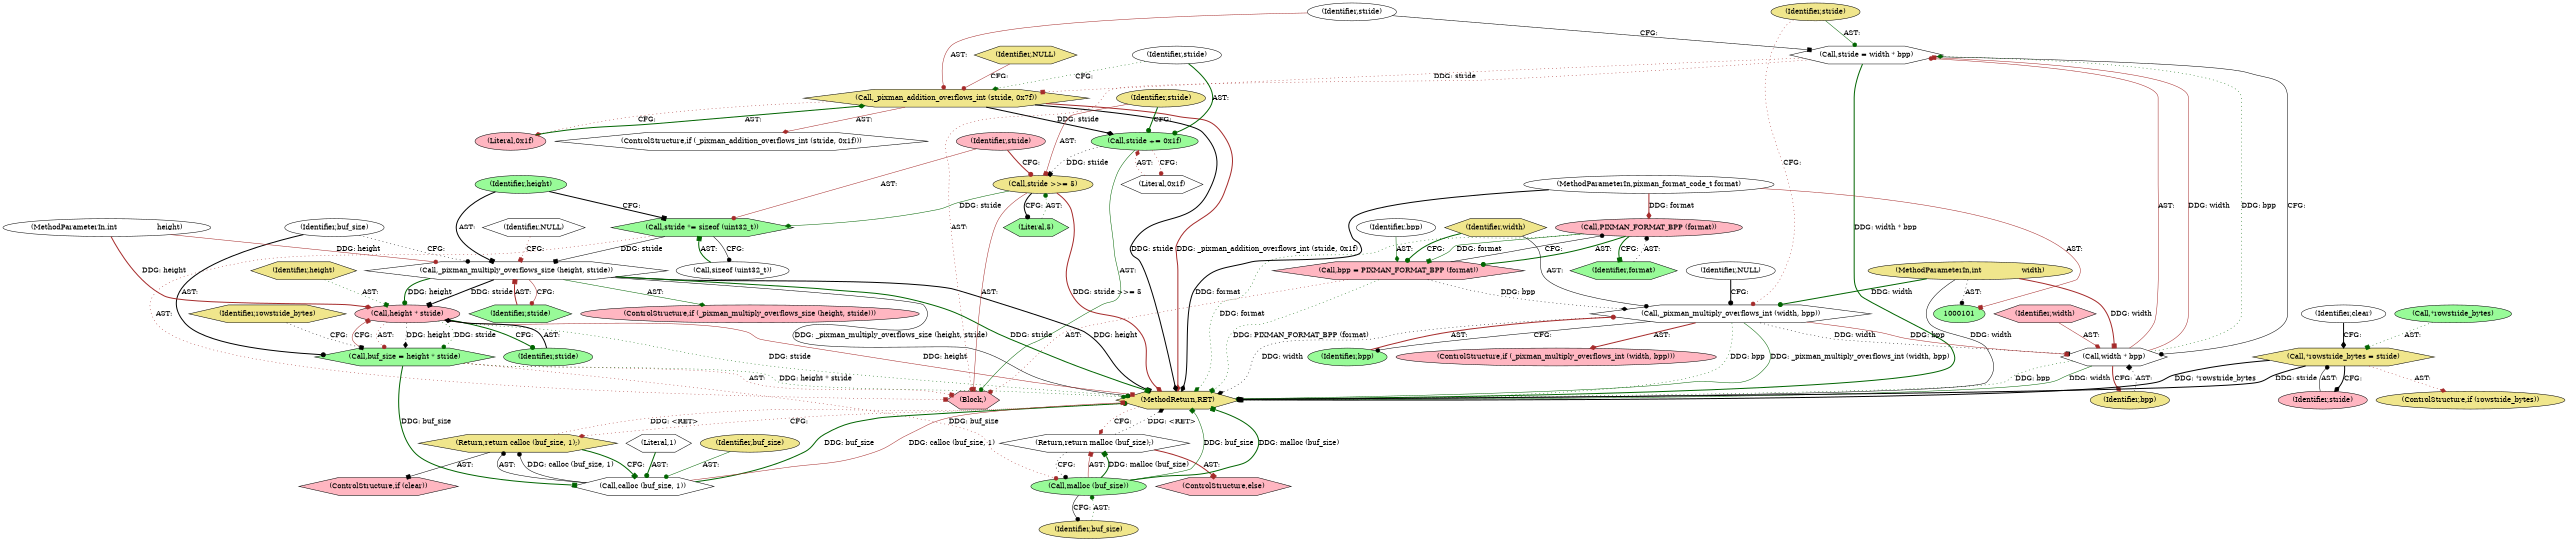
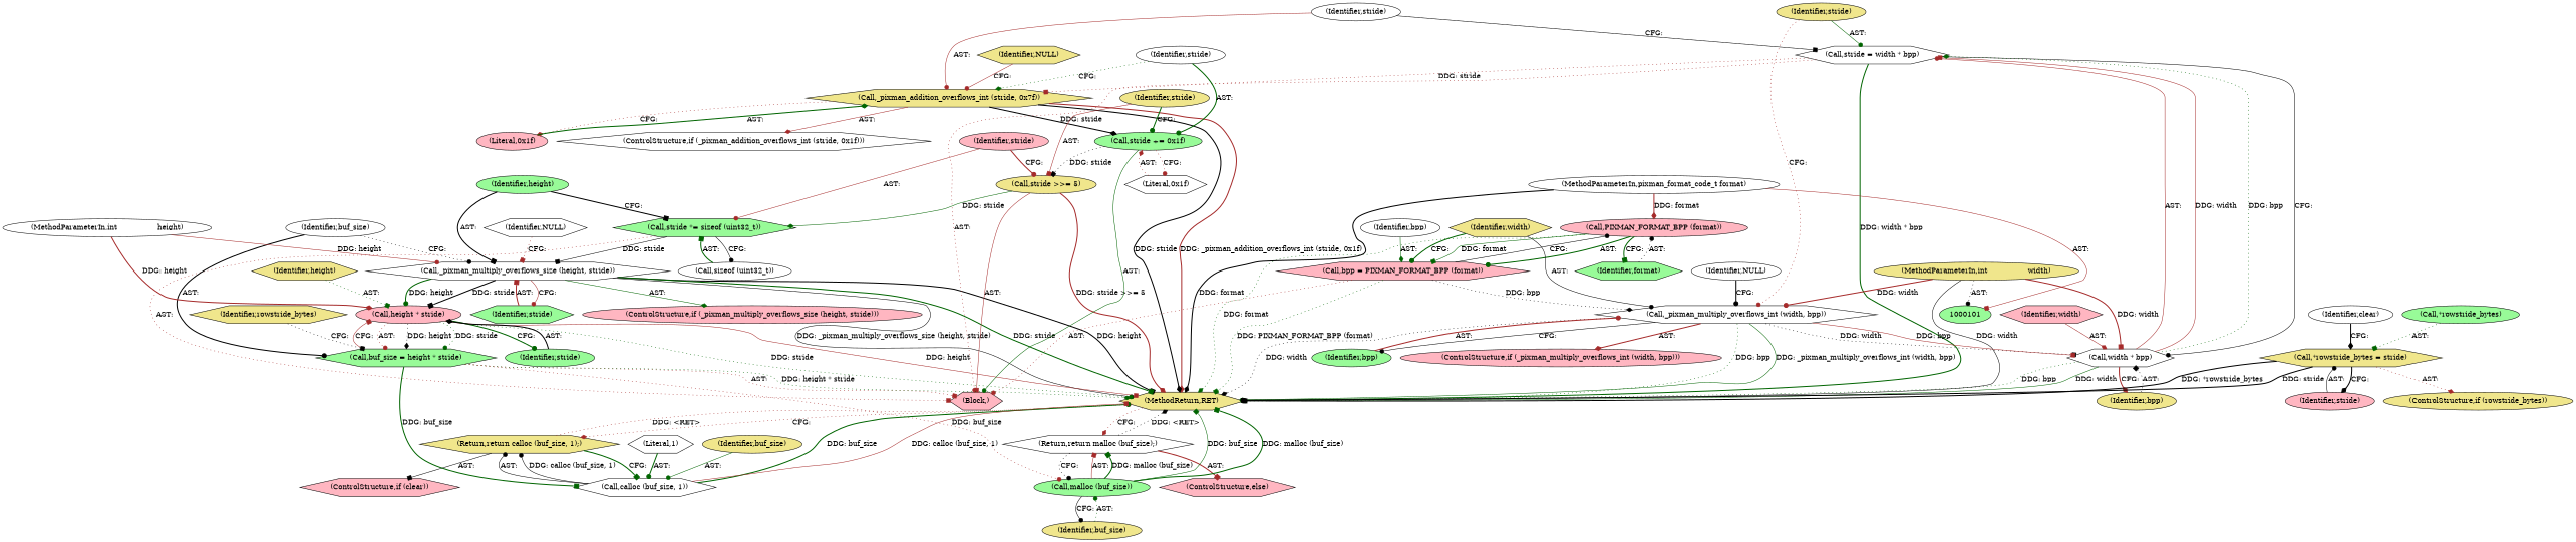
  digraph {
    node [fillcolor=white shape=ellipse style=filled]
    edge [arrowhead=dot color=brown style=bold]
    n1 [fillcolor=palegreen label="(Call,stride *= sizeof (uint32_t))" shape=hexagon]
    n2 [label="(Call,_pixman_multiply_overflows_size (height, stride))" shape=hexagon]
    n3 [label="(Call,sizeof (uint32_t))"]
    n4 [fillcolor=lightpink label="(Block,)" shape=hexagon]
    n5 [fillcolor=khaki label="(MethodReturn,RET)" shape=hexagon]
    n6 [fillcolor=lightpink label="(Call,height * stride)"]
    n7 [fillcolor=lightpink label="(ControlStructure,if (_pixman_multiply_overflows_size (height, stride)))"]
    n8 [fillcolor=palegreen label="(Identifier,stride)" shape=hexagon]
    n9 [fillcolor=khaki label="(Call,stride >>= 5)"]
-   n10 [fillcolor=palegreen label="(Literal,5)" shape=hexagon]
    n11 [fillcolor=khaki label="(Return,return calloc (buf_size, 1);)" shape=hexagon]
    n12 [label="(Return,return malloc (buf_size);)" shape=hexagon]
    n13 [fillcolor=palegreen label="(Call,stride += 0x1f)"]
    n14 [label="(Literal,0x1f)" shape=hexagon]
    n15 [fillcolor=khaki label="(Call,_pixman_addition_overflows_int (stride, 0x7f))" shape=hexagon]
    n16 [label="(ControlStructure,if (_pixman_addition_overflows_int (stride, 0x1f)))" shape=hexagon]
    n17 [fillcolor=lightpink label="(Literal,0x1f)"]
    n18 [label="(Call,stride = width * bpp)" shape=hexagon]
    n19 [label="(Call,width * bpp)" shape=hexagon]
    n20 [fillcolor=khaki label="(Identifier,bpp)"]
    n21 [label="(Call,_pixman_multiply_overflows_int (width, bpp))" shape=hexagon]
    n22 [fillcolor=palegreen label="(Identifier,bpp)"]
    n23 [fillcolor=lightpink label="(ControlStructure,if (_pixman_multiply_overflows_int (width, bpp)))"]
    n24 [fillcolor=khaki label="(MethodParameterIn,int                  width)"]
    1000101 [fillcolor=palegreen]
    n26 [fillcolor=lightpink label="(Call,bpp = PIXMAN_FORMAT_BPP (format))" shape=hexagon]
    n27 [fillcolor=lightpink label="(Call,PIXMAN_FORMAT_BPP (format))"]
    n28 [fillcolor=palegreen label="(Identifier,format)" shape=hexagon]
    n29 [label="(MethodParameterIn,pixman_format_code_t format)"]
    n30 [fillcolor=palegreen label="(Call,buf_size = height * stride)" shape=hexagon]
    n31 [fillcolor=palegreen label="(Identifier,stride)"]
    n32 [label="(Call,calloc (buf_size, 1))" shape=hexagon]
    n33 [fillcolor=palegreen label="(Call,malloc (buf_size))"]
    n34 [fillcolor=khaki label="(Call,*rowstride_bytes = stride)" shape=hexagon]
    n35 [fillcolor=khaki label="(ControlStructure,if (rowstride_bytes))"]
    n36 [fillcolor=lightpink label="(Identifier,stride)"]
    n37 [fillcolor=khaki label="(Identifier,buf_size)"]
    n38 [fillcolor=lightpink label="(ControlStructure,if (clear))" shape=hexagon]
    n39 [label="(Literal,1)" shape=hexagon]
    n40 [fillcolor=lightpink label="(ControlStructure,else)" shape=hexagon]
    n41 [fillcolor=khaki label="(Identifier,rowstride_bytes)" shape=hexagon]
    n42 [label="(Identifier,stride)"]
    n43 [label="(Identifier,bpp)"]
    n44 [fillcolor=khaki label="(Identifier,width)" shape=hexagon]
    n45 [label="(Identifier,buf_size)"]
    n46 [fillcolor=khaki label="(Identifier,buf_size)"]
    n47 [fillcolor=khaki label="(Identifier,stride)"]
    n48 [fillcolor=lightpink label="(Identifier,stride)"]
    n49 [label="(Identifier,NULL)"]
    n50 [fillcolor=khaki label="(Identifier,height)" shape=hexagon]
    n51 [fillcolor=khaki label="(Identifier,NULL)" shape=hexagon]
    n52 [label="(MethodParameterIn,int                  height)"]
    n53 [fillcolor=palegreen label="(Identifier,height)"]
    n54 [label="(Identifier,clear)"]
    n55 [fillcolor=palegreen label="(Call,*rowstride_bytes)"]
    n56 [label="(Identifier,stride)"]
    n57 [fillcolor=khaki label="(Identifier,stride)"]
    n58 [fillcolor=lightpink label="(Identifier,width)" shape=hexagon]
    n59 [label="(Identifier,NULL)" shape=hexagon]
    n1 -> n2 [arrowhead=box color=black label="DDG: stride" style=solid]
    n1 -> n3 [color=black label="CFG: " style=solid]
    n1 -> n4 [arrowhead=box label="AST: " style=dotted]
    n2 -> n5 [arrowhead=box color=black label="DDG: height"]
    n2 -> n5 [color=black label="DDG: _pixman_multiply_overflows_size (height, stride)" style=solid]
    n2 -> n5 [arrowhead=box color=darkgreen label="DDG: stride"]
    n2 -> n6 [color=darkgreen label="DDG: height"]
    n2 -> n6 [arrowhead=box color=black label="DDG: stride"]
    n2 -> n7 [arrowhead=diamond color=darkgreen label="AST: " style=solid]
    n2 -> n8 [label="CFG: " style=solid]
    n3 -> n1 [arrowhead=box color=darkgreen label="AST: "]
    n5 -> n11 [arrowhead=diamond label="CFG: " style=dotted]
    n5 -> n12 [arrowhead=diamond label="CFG: " style=dotted]
    n6 -> n5 [arrowhead=box label="DDG: height" style=solid]
    n6 -> n5 [color=darkgreen label="DDG: stride" style=dotted]
    n6 -> n30 [label="AST: " style=dotted]
    n6 -> n30 [arrowhead=diamond color=black label="DDG: height" style=dotted]
    n6 -> n30 [color=darkgreen label="DDG: stride" style=dotted]
    n6 -> n31 [color=darkgreen label="CFG: "]
    n8 -> n2 [arrowhead=box label="AST: "]
    n9 -> n1 [arrowhead=diamond color=darkgreen label="DDG: stride" style=solid]
    n9 -> n4 [arrowhead=box label="AST: " style=solid]
    n9 -> n5 [arrowhead=diamond label="DDG: stride >>= 5"]
-   n9 -> n10 [color=black label="CFG: "]
-   n10 -> n9 [color=darkgreen label="AST: " style=dotted]
    n11 -> n5 [label="DDG: <RET>" style=dotted]
    n11 -> n32 [arrowhead=box color=darkgreen label="CFG: "]
    n11 -> n38 [arrowhead=box color=black label="AST: " style=solid]
    n12 -> n5 [arrowhead=diamond color=black label="DDG: <RET>" style=dotted]
    n12 -> n33 [color=black label="CFG: " style=dotted]
    n12 -> n40 [arrowhead=box label="AST: "]
    n13 -> n4 [color=darkgreen label="AST: " style=solid]
    n13 -> n9 [arrowhead=box color=black label="DDG: stride" style=dotted]
    n13 -> n14 [label="CFG: " style=dotted]
    n14 -> n13 [arrowhead=diamond label="AST: " style=dotted]
    n15 -> n5 [arrowhead=diamond label="DDG: _pixman_addition_overflows_int (stride, 0x1f)"]
    n15 -> n5 [arrowhead=diamond color=black label="DDG: stride"]
    n15 -> n13 [arrowhead=diamond color=black label="DDG: stride"]
    n15 -> n16 [arrowhead=diamond label="AST: " style=solid]
    n15 -> n17 [arrowhead=diamond label="CFG: " style=dotted]
    n17 -> n15 [arrowhead=diamond color=darkgreen label="AST: "]
    n18 -> n4 [label="AST: " style=dotted]
    n18 -> n5 [color=darkgreen label="DDG: width * bpp"]
    n18 -> n15 [arrowhead=box label="DDG: stride" style=dotted]
    n18 -> n19 [color=black label="CFG: " style=solid]
    n19 -> n5 [arrowhead=box color=darkgreen label="DDG: bpp" style=dotted]
    n19 -> n5 [color=darkgreen label="DDG: width" style=solid]
    n19 -> n18 [label="AST: " style=solid]
    n19 -> n18 [arrowhead=box label="DDG: width" style=solid]
    n19 -> n18 [arrowhead=diamond color=darkgreen label="DDG: bpp" style=dotted]
    n19 -> n20 [arrowhead=diamond label="CFG: "]
    n20 -> n19 [arrowhead=box color=black label="AST: " style=dotted]
    n21 -> n5 [arrowhead=diamond color=black label="DDG: width" style=dotted]
    n21 -> n5 [color=darkgreen label="DDG: bpp" style=dotted]
    n21 -> n5 [arrowhead=diamond color=darkgreen label="DDG: _pixman_multiply_overflows_int (width, bpp)" style=solid]
    n21 -> n19 [arrowhead=box color=black label="DDG: width" style=dotted]
    n21 -> n19 [arrowhead=box label="DDG: bpp" style=solid]
    n21 -> n22 [color=black label="CFG: " style=solid]
    n21 -> n23 [arrowhead=diamond label="AST: "]
    n22 -> n21 [label="AST: "]
    n24 -> n5 [arrowhead=box color=black label="DDG: width" style=solid]
    n24 -> n19 [arrowhead=box label="DDG: width"]
-   n24 -> n21 [color=darkgreen label="DDG: width"]
+   n24 -> n21 [label="DDG: width"]
    n24 -> 1000101 [color=black label="AST: " style=dotted]
    n26 -> n4 [label="AST: " style=dotted]
    n26 -> n5 [arrowhead=box color=darkgreen label="DDG: PIXMAN_FORMAT_BPP (format)" style=dotted]
    n26 -> n21 [arrowhead=diamond color=black label="DDG: bpp" style=dotted]
    n26 -> n27 [color=black label="CFG: " style=solid]
    n27 -> n5 [arrowhead=diamond color=darkgreen label="DDG: format" style=dotted]
    n27 -> n26 [color=darkgreen label="AST: "]
    n27 -> n26 [arrowhead=box color=darkgreen label="DDG: format" style=solid]
    n27 -> n28 [arrowhead=box color=darkgreen label="CFG: "]
    n28 -> n27 [color=black label="AST: " style=dotted]
    n29 -> n5 [arrowhead=diamond color=black label="DDG: format"]
    n29 -> 1000101 [arrowhead=box label="AST: " style=solid]
    n29 -> n27 [arrowhead=diamond label="DDG: format"]
    n30 -> n4 [arrowhead=box label="AST: " style=dotted]
    n30 -> n5 [arrowhead=diamond color=darkgreen label="DDG: height * stride" style=dotted]
    n30 -> n6 [arrowhead=box label="CFG: " style=solid]
    n30 -> n32 [arrowhead=box color=darkgreen label="DDG: buf_size"]
    n30 -> n33 [label="DDG: buf_size" style=dotted]
    n31 -> n6 [arrowhead=diamond color=black label="AST: "]
    n32 -> n5 [color=darkgreen label="DDG: buf_size"]
    n32 -> n5 [arrowhead=box label="DDG: calloc (buf_size, 1)" style=solid]
    n32 -> n11 [color=black label="AST: " style=solid]
    n32 -> n11 [color=black label="DDG: calloc (buf_size, 1)" style=solid]
    n33 -> n5 [arrowhead=box color=darkgreen label="DDG: buf_size" style=solid]
    n33 -> n5 [arrowhead=box color=darkgreen label="DDG: malloc (buf_size)"]
    n33 -> n12 [arrowhead=box label="AST: " style=solid]
    n33 -> n12 [arrowhead=box color=darkgreen label="DDG: malloc (buf_size)"]
    n33 -> n37 [color=black label="CFG: " style=solid]
    n34 -> n5 [color=black label="DDG: stride"]
    n34 -> n5 [arrowhead=box color=black label="DDG: *rowstride_bytes"]
    n34 -> n35 [arrowhead=diamond label="AST: " style=dotted]
    n34 -> n36 [arrowhead=diamond color=black label="CFG: "]
    n36 -> n34 [color=black label="AST: " style=solid]
    n37 -> n33 [color=darkgreen label="AST: " style=dotted]
    n39 -> n32 [color=darkgreen label="AST: "]
    n41 -> n30 [arrowhead=box color=black label="CFG: " style=dotted]
    n42 -> n15 [label="AST: " style=solid]
    n42 -> n18 [arrowhead=box color=black label="CFG: " style=solid]
    n43 -> n26 [arrowhead=diamond color=darkgreen label="AST: " style=solid]
    n44 -> n21 [color=black label="AST: " style=solid]
    n44 -> n26 [color=darkgreen label="CFG: "]
    n45 -> n2 [color=black label="CFG: " style=dotted]
    n45 -> n30 [color=black label="AST: "]
    n46 -> n32 [color=darkgreen label="AST: " style=solid]
    n47 -> n18 [color=darkgreen label="AST: " style=solid]
    n47 -> n21 [label="CFG: " style=dotted]
    n48 -> n1 [label="AST: " style=solid]
    n48 -> n9 [label="CFG: "]
    n49 -> n21 [color=black label="CFG: "]
    n50 -> n6 [arrowhead=box color=darkgreen label="AST: " style=dotted]
    n51 -> n15 [label="CFG: " style=solid]
    n52 -> n2 [label="DDG: height" style=solid]
    n52 -> n6 [arrowhead=diamond label="DDG: height"]
    n53 -> n1 [arrowhead=box color=black label="CFG: "]
    n53 -> n2 [arrowhead=box color=black label="AST: "]
    n54 -> n34 [arrowhead=diamond color=black label="CFG: "]
    n55 -> n34 [arrowhead=box color=darkgreen label="AST: " style=dotted]
    n56 -> n13 [color=darkgreen label="AST: "]
    n56 -> n15 [arrowhead=diamond color=darkgreen label="CFG: " style=dotted]
    n57 -> n9 [arrowhead=box label="AST: " style=solid]
    n57 -> n13 [color=darkgreen label="CFG: "]
    n58 -> n19 [arrowhead=diamond label="AST: " style=solid]
    n59 -> n2 [arrowhead=box label="CFG: " style=dotted]
  }
